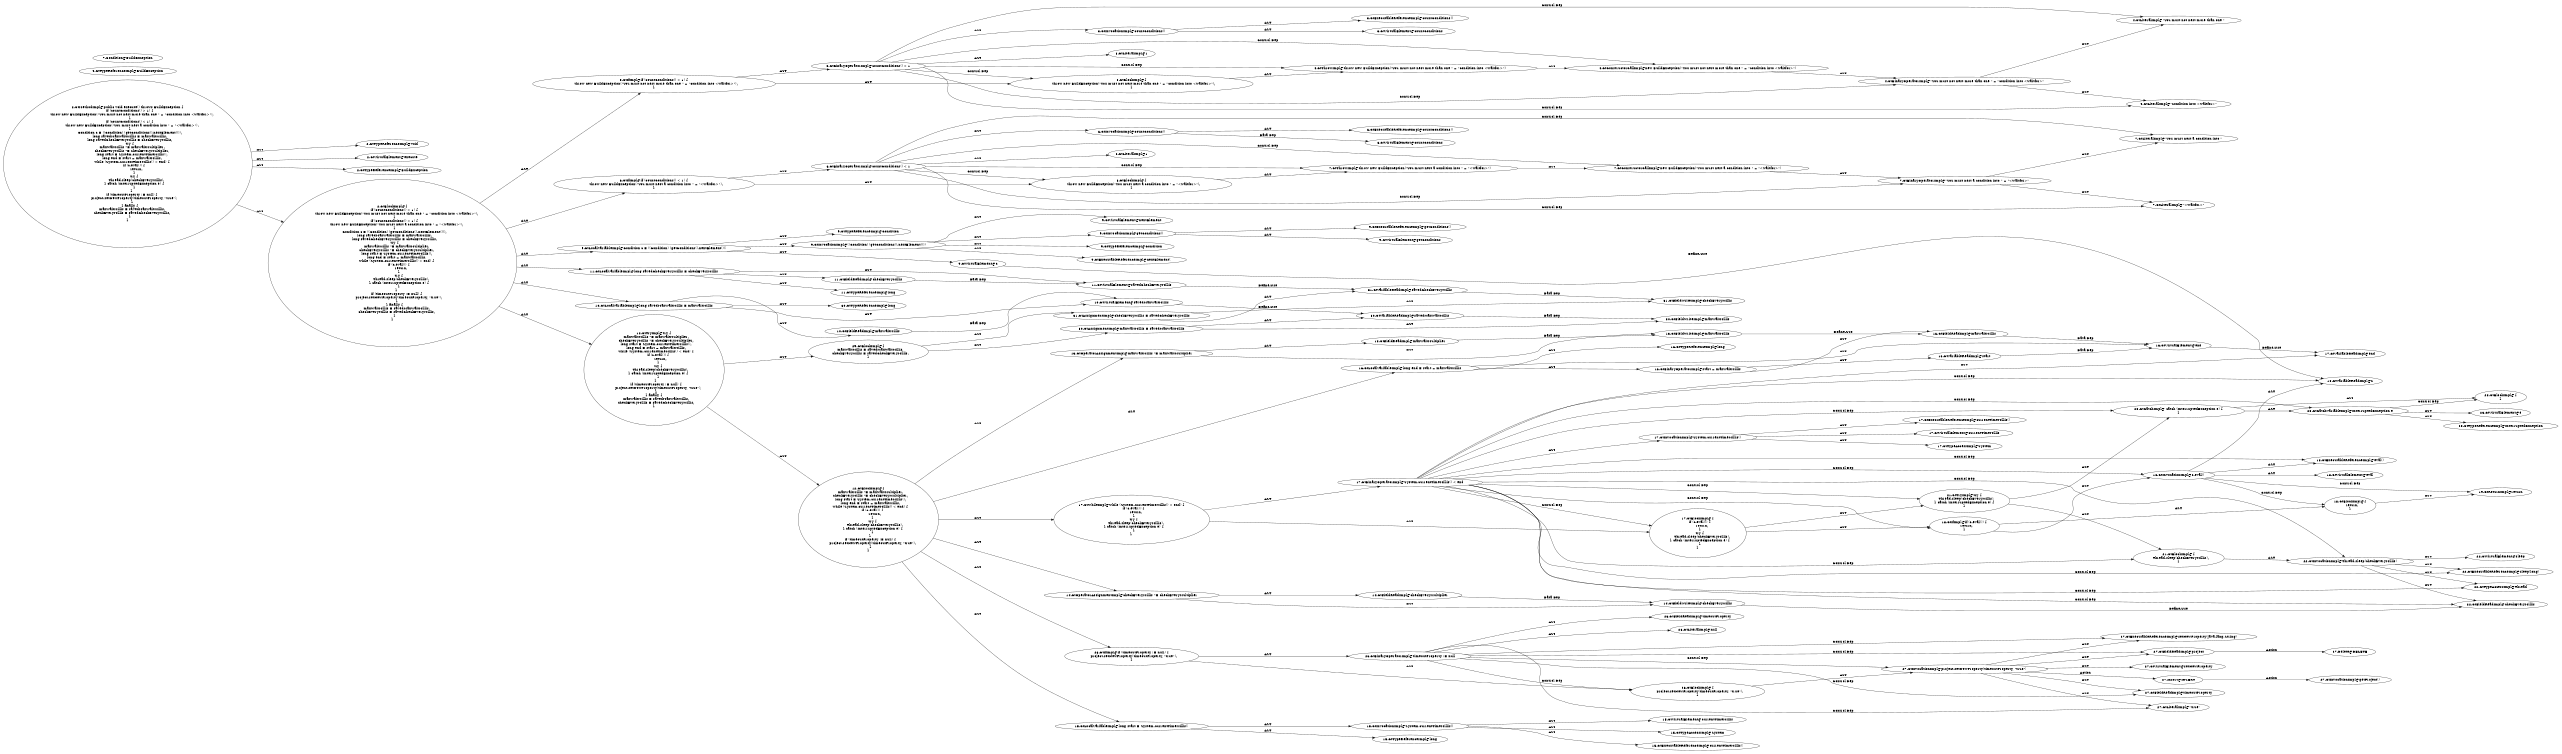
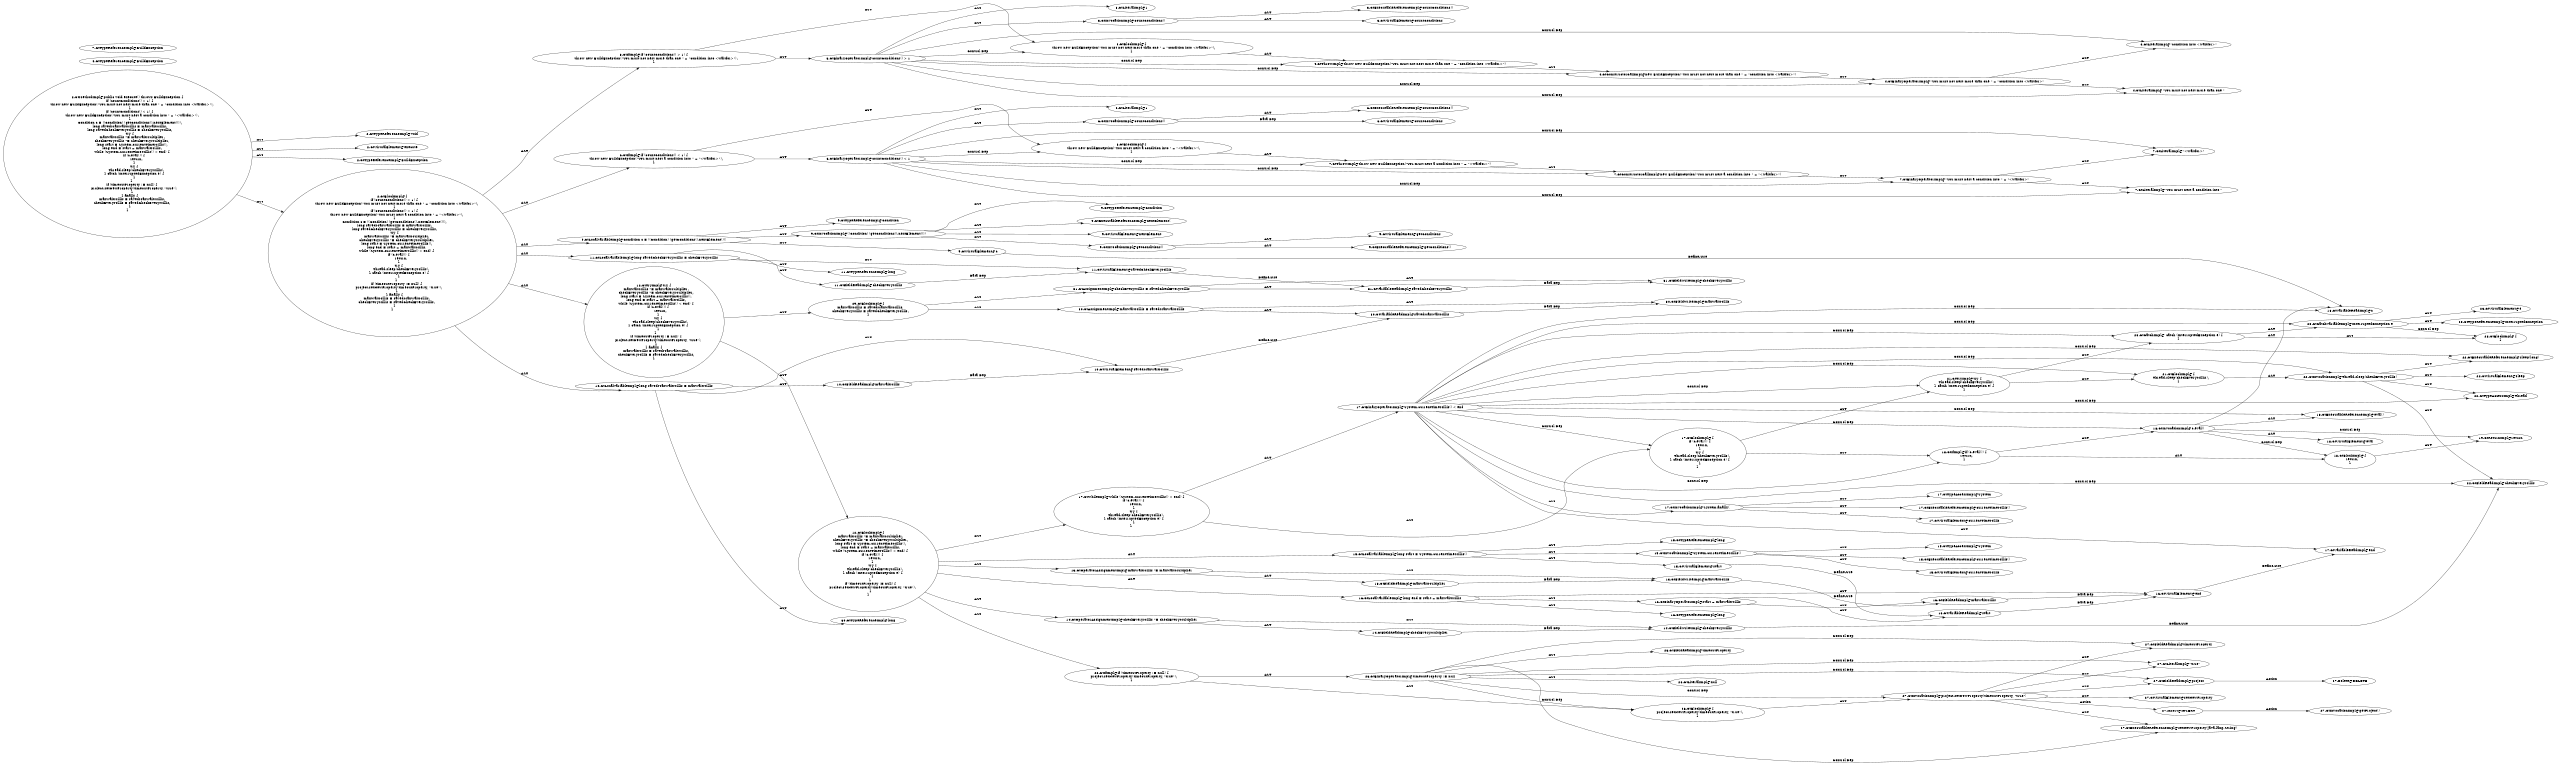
  digraph {
    rankdir=LR
    node [shape=ellipse]
    n1 [label="2:CtTypeReferenceImpl@void"]
    n2 [label="2:CtVirtualElement@execute"]
    n3 [label="2:CtTypeReferenceImpl@BuildException"]
    n4 [label="3:CtExecutableReferenceImpl@countConditions()"]
    n5 [label="3:CtVirtualElement@countConditions"]
    n6 [label="3:CtInvocationImpl@countConditions()"]
    n7 [label="3:CtLiteralImpl@1"]
    n8 [label="3:CtBinaryOperatorImpl@countConditions() > 1"]
    n9 [label="4:CtLiteralImpl@\"You must not nest more than one \""]
    n10 [label="4:CtLiteralImpl@\"condition into <waitfor>\""]
    n11 [label="4:CtBinaryOperatorImpl@\"You must not nest more than one \" + \"condition into <waitfor>\""]
    n12 [label="4:CtConstructorCallImpl@new BuildException(\"You must not nest more than one \" + \"condition into <waitfor>\")"]
    n13 [label="4:CtThrowImpl@throw new BuildException(\"You must not nest more than one \" + \"condition into <waitfor>\")"]
    n14 [label="3:CtBlockImpl@\{\n    throw new BuildException(\"You must not nest more than one \" + \"condition into <waitfor>\");\n\}"]
    n15 [label="4:CtTypeReferenceImpl@BuildException"]
    n16 [label="3:CtIfImpl@if (countConditions() > 1) \{\n    throw new BuildException(\"You must not nest more than one \" + \"condition into <waitfor>\");\n\}"]
    n17 [label="6:CtExecutableReferenceImpl@countConditions()"]
    n18 [label="6:CtVirtualElement@countConditions"]
    n19 [label="6:CtInvocationImpl@countConditions()"]
    n20 [label="6:CtLiteralImpl@1"]
    n21 [label="6:CtBinaryOperatorImpl@countConditions() < 1"]
    n22 [label="7:CtLiteralImpl@\"You must nest a condition into \""]
    n23 [label="7:CtLiteralImpl@\"<waitfor>\""]
    n24 [label="7:CtBinaryOperatorImpl@\"You must nest a condition into \" + \"<waitfor>\""]
    n25 [label="7:CtConstructorCallImpl@new BuildException(\"You must nest a condition into \" + \"<waitfor>\")"]
    n26 [label="7:CtThrowImpl@throw new BuildException(\"You must nest a condition into \" + \"<waitfor>\")"]
    n27 [label="6:CtBlockImpl@\{\n    throw new BuildException(\"You must nest a condition into \" + \"<waitfor>\");\n\}"]
-   n28 [label="7:Condition@BuildException"]
+   n28 [label="7:CtTypeReferenceImpl@BuildException"]
    n29 [label="6:CtIfImpl@if (countConditions() < 1) \{\n    throw new BuildException(\"You must nest a condition into \" + \"<waitfor>\");\n\}"]
    n30 [label="9:CtTypeReferenceImpl@Condition"]
    n31 [label="9:CtExecutableReferenceImpl@nextElement()"]
    n32 [label="9:CtVirtualElement@nextElement"]
    n33 [label="9:CtExecutableReferenceImpl@getConditions()"]
    n34 [label="9:CtVirtualElement@getConditions"]
    n35 [label="9:CtInvocationImpl@getConditions()"]
    n36 [label="9:CtInvocationImpl@((Condition) (getConditions().nextElement()))"]
    n37 [label="9:CtTypeReferenceImpl@Condition"]
    n38 [label="9:CtVirtualElement@c"]
    n39 [label="18:CtVariableReadImpl@c"]
    n40 [label="9:CtLocalVariableImpl@Condition c = ((Condition) (getConditions().nextElement()))"]
    n41 [label="60:CtTypeReferenceImpl@long"]
    n42 [label="10:CtFieldReadImpl@maxWaitMillis"]
    n43 [label="10:CtVirtualElement@savedMaxWaitMillis"]
    n44 [label="30:CtVariableReadImpl@savedMaxWaitMillis"]
    n45 [label="30:CtFieldWriteImpl@maxWaitMillis"]
    n46 [label="10:CtLocalVariableImpl@long savedMaxWaitMillis = maxWaitMillis"]
    n47 [label="11:CtTypeReferenceImpl@long"]
    n48 [label="11:CtFieldReadImpl@checkEveryMillis"]
    n49 [label="11:CtVirtualElement@savedCheckEveryMillis"]
    n50 [label="31:CtVariableReadImpl@savedCheckEveryMillis"]
    n51 [label="31:CtFieldWriteImpl@checkEveryMillis"]
    n52 [label="11:CtLocalVariableImpl@long savedCheckEveryMillis = checkEveryMillis"]
    n53 [label="13:CtFieldWriteImpl@maxWaitMillis"]
    n54 [label="16:CtFieldReadImpl@maxWaitMillis"]
    n55 [label="16:CtVirtualElement@end"]
    n56 [label="13:CtFieldReadImpl@maxWaitMultiplier"]
    n57 [label="13:CtOperatorAssignmentImpl@maxWaitMillis *= maxWaitMultiplier"]
    n58 [label="14:CtFieldWriteImpl@checkEveryMillis"]
    n59 [label="22:CtFieldReadImpl@checkEveryMillis"]
    n60 [label="14:CtFieldReadImpl@checkEveryMultiplier"]
    n61 [label="14:CtOperatorAssignmentImpl@checkEveryMillis *= checkEveryMultiplier"]
    n62 [label="15:CtTypeReferenceImpl@long"]
    n63 [label="15:CtExecutableReferenceImpl@currentTimeMillis()"]
    n64 [label="15:CtVirtualElement@currentTimeMillis"]
    n65 [label="15:CtTypeAccessImpl@System"]
    n66 [label="15:CtInvocationImpl@System.currentTimeMillis()"]
+   n67 [label="15:CtVirtualElement@start"]
    n68 [label="16:CtVariableReadImpl@start"]
    n69 [label="15:CtLocalVariableImpl@long start = System.currentTimeMillis()"]
    n70 [label="16:CtTypeReferenceImpl@long"]
    n71 [label="17:CtVariableReadImpl@end"]
    n72 [label="16:CtBinaryOperatorImpl@start + maxWaitMillis"]
    n73 [label="16:CtLocalVariableImpl@long end = start + maxWaitMillis"]
    n74 [label="17:CtExecutableReferenceImpl@currentTimeMillis()"]
    n75 [label="17:CtVirtualElement@currentTimeMillis"]
    n76 [label="17:CtTypeAccessImpl@System"]
-   n77 [label="17:CtInvocationImpl@System.currentTimeMillis()"]
+   n77 [label="17:CtInvocationImpl@System.finally()"]
    n78 [label="17:CtBinaryOperatorImpl@System.currentTimeMillis() < end"]
    n79 [label="18:CtExecutableReferenceImpl@eval()"]
    n80 [label="18:CtInvocationImpl@c.eval()"]
    n81 [label="18:CtIfImpl@if (c.eval()) \{\n    return;\n\}"]
    n82 [label="22:CtExecutableReferenceImpl@sleep(long)"]
    n83 [label="22:CtTypeAccessImpl@Thread"]
    n84 [label="22:CtInvocationImpl@Thread.sleep(checkEveryMillis)"]
    n85 [label="21:CtBlockImpl@\{\n    Thread.sleep(checkEveryMillis);\n\}"]
    n86 [label="23:CtCatchVariableImpl@InterruptedException e"]
    n87 [label="23:CtCatchImpl@ catch (InterruptedException e) \{\n\}"]
    n88 [label="21:CtTryImpl@try \{\n    Thread.sleep(checkEveryMillis);\n\} catch (InterruptedException e) \{\n\}"]
    n89 [label="17:CtBlockImpl@\{\n    if (c.eval()) \{\n        return;\n    \}\n    try \{\n        Thread.sleep(checkEveryMillis);\n    \} catch (InterruptedException e) \{\n    \}\n\}"]
    n90 [label="18:CtVirtualElement@eval"]
    n91 [label="19:CtReturnImpl@return"]
    n92 [label="18:CtBlockImpl@\{\n    return;\n\}"]
    n93 [label="22:CtVirtualElement@sleep"]
    n94 [label="23:CtVirtualElement@e"]
    n95 [label="23:CtTypeReferenceImpl@InterruptedException"]
    n96 [label="23:CtBlockImpl@\{\n\}"]
    n97 [label="17:CtWhileImpl@while (System.currentTimeMillis() < end) \{\n    if (c.eval()) \{\n        return;\n    \}\n    try \{\n        Thread.sleep(checkEveryMillis);\n    \} catch (InterruptedException e) \{\n    \}\n\} "]
    n98 [label="26:CtFieldReadImpl@timeoutProperty"]
    n99 [label="26:CtLiteralImpl@null"]
    n100 [label="26:CtBinaryOperatorImpl@timeoutProperty != null"]
    n101 [label="27:CtExecutableReferenceImpl@setNewProperty(java.lang.String)"]
    n102 [label="27:CtFieldReadImpl@project"]
    n103 [label="27:CtFieldReadImpl@timeoutProperty"]
    n104 [label="27:CtLiteralImpl@\"true\""]
    n105 [label="27:CtInvocationImpl@project.setNewProperty(timeoutProperty, \"true\")"]
    n106 [label="26:CtBlockImpl@\{\n    project.setNewProperty(timeoutProperty, \"true\");\n\}"]
    n107 [label="27:Delete@DELETE"]
    n108 [label="27:CtVirtualElement@setNewProperty"]
    n109 [label="27:Insert@INSERT"]
    n110 [label="27:CtInvocationImpl@getProject()"]
    n111 [label="26:CtIfImpl@if (timeoutProperty != null) \{\n    project.setNewProperty(timeoutProperty, \"true\");\n\}"]
    n112 [label="12:CtBlockImpl@\{\n    maxWaitMillis *= maxWaitMultiplier;\n    checkEveryMillis *= checkEveryMultiplier;\n    long start = System.currentTimeMillis();\n    long end = start + maxWaitMillis;\n    while (System.currentTimeMillis() < end) \{\n        if (c.eval()) \{\n            return;\n        \}\n        try \{\n            Thread.sleep(checkEveryMillis);\n        \} catch (InterruptedException e) \{\n        \}\n    \} \n    if (timeoutProperty != null) \{\n        project.setNewProperty(timeoutProperty, \"true\");\n    \}\n\}"]
    n113 [label="30:CtAssignmentImpl@maxWaitMillis = savedMaxWaitMillis"]
    n114 [label="31:CtAssignmentImpl@checkEveryMillis = savedCheckEveryMillis"]
    n115 [label="29:CtBlockImpl@\{\n    maxWaitMillis = savedMaxWaitMillis;\n    checkEveryMillis = savedCheckEveryMillis;\n\}"]
    n116 [label="12:CtTryImpl@try \{\n    maxWaitMillis *= maxWaitMultiplier;\n    checkEveryMillis *= checkEveryMultiplier;\n    long start = System.currentTimeMillis();\n    long end = start + maxWaitMillis;\n    while (System.currentTimeMillis() < end) \{\n        if (c.eval()) \{\n            return;\n        \}\n        try \{\n            Thread.sleep(checkEveryMillis);\n        \} catch (InterruptedException e) \{\n        \}\n    \} \n    if (timeoutProperty != null) \{\n        project.setNewProperty(timeoutProperty, \"true\");\n    \}\n\} finally \{\n    maxWaitMillis = savedMaxWaitMillis;\n    checkEveryMillis = savedCheckEveryMillis;\n\}"]
    n117 [label="2:CtBlockImpl@\{\n    if (countConditions() > 1) \{\n        throw new BuildException(\"You must not nest more than one \" + \"condition into <waitfor>\");\n    \}\n    if (countConditions() < 1) \{\n        throw new BuildException(\"You must nest a condition into \" + \"<waitfor>\");\n    \}\n    Condition c = ((Condition) (getConditions().nextElement()));\n    long savedMaxWaitMillis = maxWaitMillis;\n    long savedCheckEveryMillis = checkEveryMillis;\n    try \{\n        maxWaitMillis *= maxWaitMultiplier;\n        checkEveryMillis *= checkEveryMultiplier;\n        long start = System.currentTimeMillis();\n        long end = start + maxWaitMillis;\n        while (System.currentTimeMillis() < end) \{\n            if (c.eval()) \{\n                return;\n            \}\n            try \{\n                Thread.sleep(checkEveryMillis);\n            \} catch (InterruptedException e) \{\n            \}\n        \} \n        if (timeoutProperty != null) \{\n            project.setNewProperty(timeoutProperty, \"true\");\n        \}\n    \} finally \{\n        maxWaitMillis = savedMaxWaitMillis;\n        checkEveryMillis = savedCheckEveryMillis;\n    \}\n\}"]
    n118 [label="2:CtMethodImpl@public void execute() throws BuildException \{\n    if (countConditions() > 1) \{\n        throw new BuildException(\"You must not nest more than one \" + \"condition into <waitfor>\");\n    \}\n    if (countConditions() < 1) \{\n        throw new BuildException(\"You must nest a condition into \" + \"<waitfor>\");\n    \}\n    Condition c = ((Condition) (getConditions().nextElement()));\n    long savedMaxWaitMillis = maxWaitMillis;\n    long savedCheckEveryMillis = checkEveryMillis;\n    try \{\n        maxWaitMillis *= maxWaitMultiplier;\n        checkEveryMillis *= checkEveryMultiplier;\n        long start = System.currentTimeMillis();\n        long end = start + maxWaitMillis;\n        while (System.currentTimeMillis() < end) \{\n            if (c.eval()) \{\n                return;\n            \}\n            try \{\n                Thread.sleep(checkEveryMillis);\n            \} catch (InterruptedException e) \{\n            \}\n        \} \n        if (timeoutProperty != null) \{\n            project.setNewProperty(timeoutProperty, \"true\");\n        \}\n    \} finally \{\n        maxWaitMillis = savedMaxWaitMillis;\n        checkEveryMillis = savedCheckEveryMillis;\n    \}\n\}"]
    n6 -> n4 [label=AST]
    n6 -> n5 [label=AST]
    n8 -> n6 [label=AST]
    n8 -> n7 [label=AST]
    n8 -> n9 [label="Control Dep"]
    n8 -> n10 [label="Control Dep"]
    n8 -> n11 [label="Control Dep"]
    n8 -> n12 [label="Control Dep"]
    n8 -> n13 [label="Control Dep"]
    n8 -> n14 [label="Control Dep"]
    n11 -> n9 [label=AST]
    n11 -> n10 [label=AST]
    n12 -> n11 [label=AST]
    n13 -> n12 [label=AST]
    n14 -> n13 [label=AST]
    n16 -> n8 [label=AST]
    n16 -> n14 [label=AST]
    n19 -> n17 [label=AST]
    n19 -> n18 [label="Data Dep"]
    n21 -> n19 [label=AST]
    n21 -> n20 [label=AST]
    n21 -> n22 [label="Control Dep"]
    n21 -> n23 [label="Control Dep"]
    n21 -> n24 [label="Control Dep"]
    n21 -> n25 [label="Control Dep"]
    n21 -> n26 [label="Control Dep"]
    n21 -> n27 [label="Control Dep"]
    n24 -> n22 [label=AST]
    n24 -> n23 [label=AST]
    n25 -> n24 [label=AST]
    n26 -> n25 [label=AST]
    n27 -> n26 [label=AST]
    n29 -> n21 [label=AST]
    n29 -> n27 [label=AST]
    n35 -> n33 [label=AST]
    n35 -> n34 [label=AST]
    n36 -> n31 [label=AST]
    n36 -> n32 [label=AST]
    n36 -> n35 [label=AST]
    n36 -> n37 [label=AST]
    n38 -> n39 [label="Define-Use"]
    n40 -> n30 [label=AST]
    n40 -> n36 [label=AST]
    n40 -> n38 [label=AST]
    n42 -> n43 [label="Data Dep"]
    n43 -> n44 [label="Define-Use"]
    n44 -> n45 [label="Data Dep"]
    n46 -> n41 [label=AST]
    n46 -> n42 [label=AST]
    n46 -> n43 [label=AST]
    n48 -> n49 [label="Data Dep"]
    n49 -> n50 [label="Define-Use"]
    n50 -> n51 [label="Data Dep"]
    n52 -> n47 [label=AST]
    n52 -> n48 [label=AST]
    n52 -> n49 [label=AST]
    n53 -> n54 [label="Define-Use"]
    n54 -> n55 [label="Data Dep"]
    n55 -> n71 [label="Define-Use"]
    n56 -> n53 [label="Data Dep"]
    n57 -> n53 [label=AST]
    n57 -> n56 [label=AST]
    n58 -> n59 [label="Define-Use"]
    n60 -> n58 [label="Data Dep"]
    n61 -> n58 [label=AST]
    n61 -> n60 [label=AST]
    n66 -> n63 [label=AST]
    n66 -> n64 [label=AST]
    n66 -> n65 [label=AST]
+   n67 -> n68 [label="Define-Use"]
    n68 -> n55 [label="Data Dep"]
    n69 -> n62 [label=AST]
    n69 -> n66 [label=AST]
+   n69 -> n67 [label=AST]
    n72 -> n54 [label=AST]
    n72 -> n68 [label=AST]
    n73 -> n55 [label=AST]
    n73 -> n70 [label=AST]
    n73 -> n72 [label=AST]
    n77 -> n74 [label=AST]
    n77 -> n75 [label=AST]
    n77 -> n76 [label=AST]
    n78 -> n39 [label="Control Dep"]
    n78 -> n59 [label="Control Dep"]
    n78 -> n71 [label=AST]
    n78 -> n77 [label=AST]
    n78 -> n79 [label="Control Dep"]
    n78 -> n80 [label="Control Dep"]
    n78 -> n81 [label="Control Dep"]
    n78 -> n82 [label="Control Dep"]
    n78 -> n83 [label="Control Dep"]
    n78 -> n84 [label="Control Dep"]
    n78 -> n85 [label="Control Dep"]
    n78 -> n86 [label="Control Dep"]
    n78 -> n87 [label="Control Dep"]
    n78 -> n88 [label="Control Dep"]
    n78 -> n89 [label="Control Dep"]
    n80 -> n39 [label=AST]
    n80 -> n79 [label=AST]
    n80 -> n90 [label=AST]
    n80 -> n91 [label="Control Dep"]
    n80 -> n92 [label="Control Dep"]
    n81 -> n80 [label=AST]
    n81 -> n92 [label=AST]
    n84 -> n59 [label=AST]
    n84 -> n82 [label=AST]
    n84 -> n83 [label=AST]
    n84 -> n93 [label=AST]
    n85 -> n84 [label=AST]
    n86 -> n94 [label=AST]
    n86 -> n95 [label=AST]
    n86 -> n96 [label="Control Dep"]
    n87 -> n86 [label=AST]
    n87 -> n96 [label=AST]
    n88 -> n85 [label=AST]
    n88 -> n87 [label=AST]
    n89 -> n81 [label=AST]
    n89 -> n88 [label=AST]
    n92 -> n91 [label=AST]
    n97 -> n78 [label=AST]
    n97 -> n89 [label=AST]
    n100 -> n98 [label=AST]
    n100 -> n99 [label=AST]
    n100 -> n101 [label="Control Dep"]
    n100 -> n102 [label="Control Dep"]
    n100 -> n103 [label="Control Dep"]
    n100 -> n104 [label="Control Dep"]
    n100 -> n105 [label="Control Dep"]
    n100 -> n106 [label="Control Dep"]
    n102 -> n107 [label=Action]
    n105 -> n101 [label=AST]
    n105 -> n102 [label=AST]
    n105 -> n103 [label=AST]
    n105 -> n104 [label=AST]
    n105 -> n108 [label=AST]
    n105 -> n109 [label=Action]
    n106 -> n105 [label=AST]
    n109 -> n110 [label=Action]
    n111 -> n100 [label=AST]
    n111 -> n106 [label=AST]
    n112 -> n57 [label=AST]
    n112 -> n61 [label=AST]
    n112 -> n69 [label=AST]
    n112 -> n73 [label=AST]
    n112 -> n97 [label=AST]
    n112 -> n111 [label=AST]
    n113 -> n44 [label=AST]
    n113 -> n45 [label=AST]
    n114 -> n50 [label=AST]
    n114 -> n51 [label=AST]
    n115 -> n113 [label=AST]
    n115 -> n114 [label=AST]
    n116 -> n112 [label=AST]
    n116 -> n115 [label=AST]
    n117 -> n16 [label=AST]
    n117 -> n29 [label=AST]
    n117 -> n40 [label=AST]
    n117 -> n46 [label=AST]
    n117 -> n52 [label=AST]
    n117 -> n116 [label=AST]
    n118 -> n1 [label=AST]
    n118 -> n2 [label=AST]
    n118 -> n3 [label=AST]
    n118 -> n117 [label=AST]
  }
